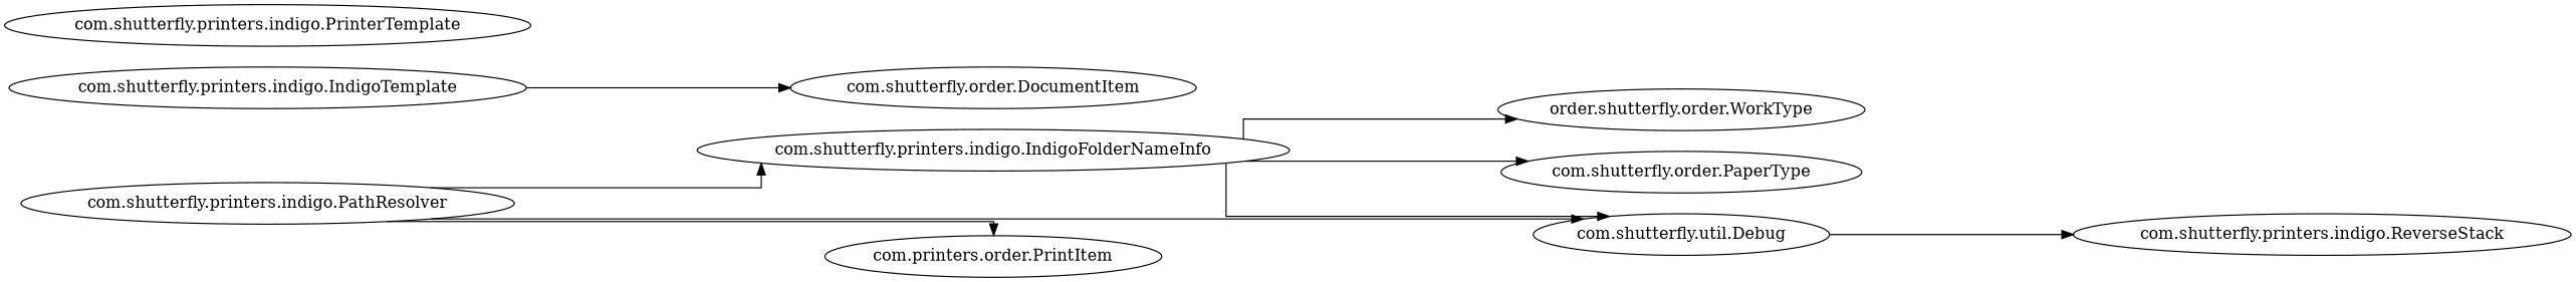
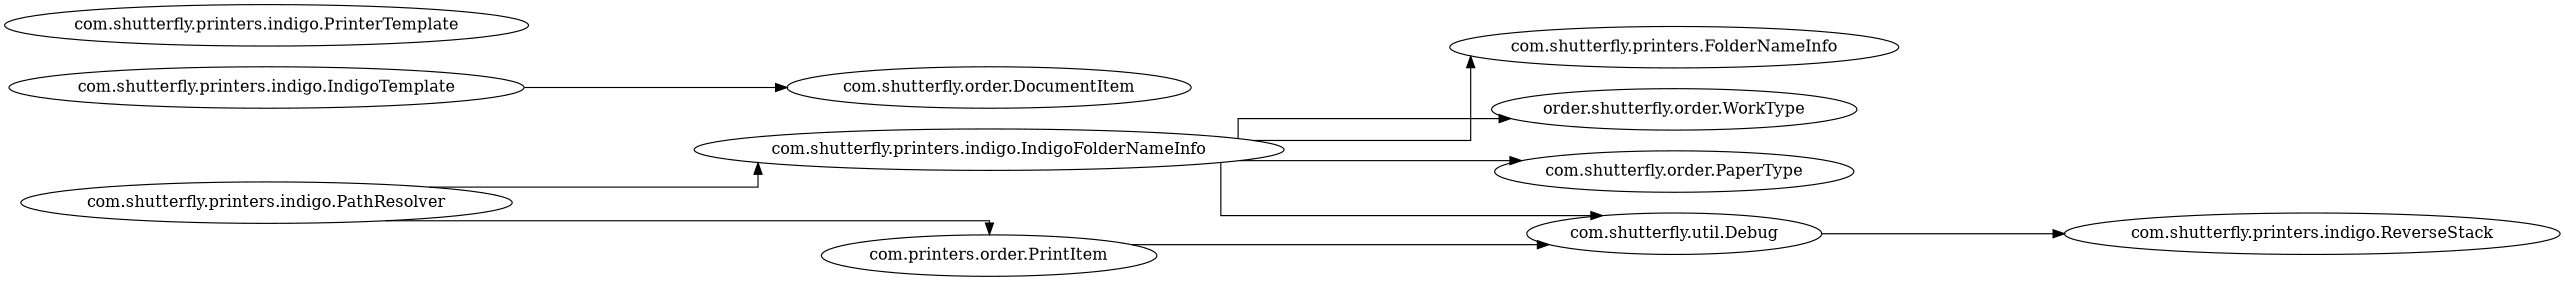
  digraph {
    concentrate=true
    rankdir=LR
    ranksep=2.0
    splines=ortho
    "com.shutterfly.printers.indigo.IndigoFolderNameInfo"
+   "com.shutterfly.printers.FolderNameInfo"
    n3 [label="order.shutterfly.order.WorkType"]
    "com.shutterfly.order.PaperType"
    "com.shutterfly.util.Debug"
    "com.shutterfly.printers.indigo.ReverseStack"
    "com.shutterfly.printers.indigo.IndigoTemplate"
    "com.shutterfly.order.DocumentItem"
    "com.shutterfly.printers.indigo.PathResolver"
    n10 [label="com.printers.order.PrintItem"]
    "com.shutterfly.printers.indigo.PrinterTemplate"
+   "com.shutterfly.printers.indigo.IndigoFolderNameInfo" -> "com.shutterfly.printers.FolderNameInfo"
    "com.shutterfly.printers.indigo.IndigoFolderNameInfo" -> n3
    "com.shutterfly.printers.indigo.IndigoFolderNameInfo" -> "com.shutterfly.order.PaperType"
    "com.shutterfly.printers.indigo.IndigoFolderNameInfo" -> "com.shutterfly.util.Debug"
    "com.shutterfly.util.Debug" -> "com.shutterfly.printers.indigo.ReverseStack"
    "com.shutterfly.printers.indigo.IndigoTemplate" -> "com.shutterfly.order.DocumentItem"
    "com.shutterfly.printers.indigo.PathResolver" -> "com.shutterfly.printers.indigo.IndigoFolderNameInfo"
-   "com.shutterfly.printers.indigo.PathResolver" -> "com.shutterfly.util.Debug"
+   n10 -> "com.shutterfly.util.Debug"
    "com.shutterfly.printers.indigo.PathResolver" -> n10
  }
